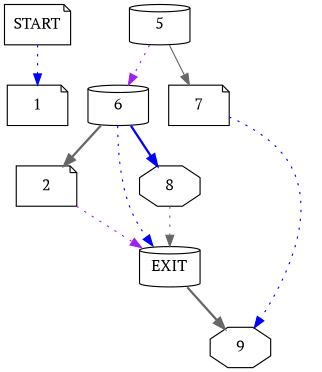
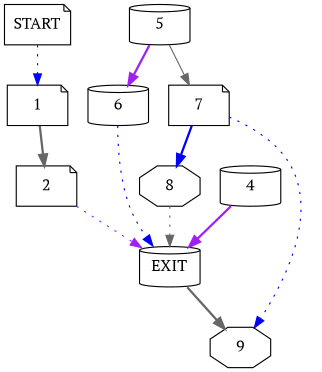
  digraph {
    fontname="PT Serif"
    node [fontname="PT Serif" shape=note]
    edge [color=blue fontname="PT Serif" style=dotted]
    n1 [label=START]
    1
    2
    n4 [label=EXIT shape=cylinder]
    9 [shape=octagon]
+   4 [shape=cylinder]
    5 [shape=cylinder]
    6 [shape=cylinder]
    7
    8 [shape=octagon]
    n1 -> 1
-   6 -> 2 [color=gray40 style=bold]
+   1 -> 2 [color=gray40 style=bold]
    2 -> n4 [color=purple]
    n4 -> 9 [color=gray40 style=bold]
-   5 -> 6 [color=purple]
+   4 -> n4 [color=purple style=bold]
+   5 -> 6 [color=purple style=bold]
    5 -> 7 [color=gray40 style=solid]
    6 -> n4
    7 -> 9
-   6 -> 8 [style=bold]
+   7 -> 8 [style=bold]
    8 -> n4 [color=gray40]
  }
